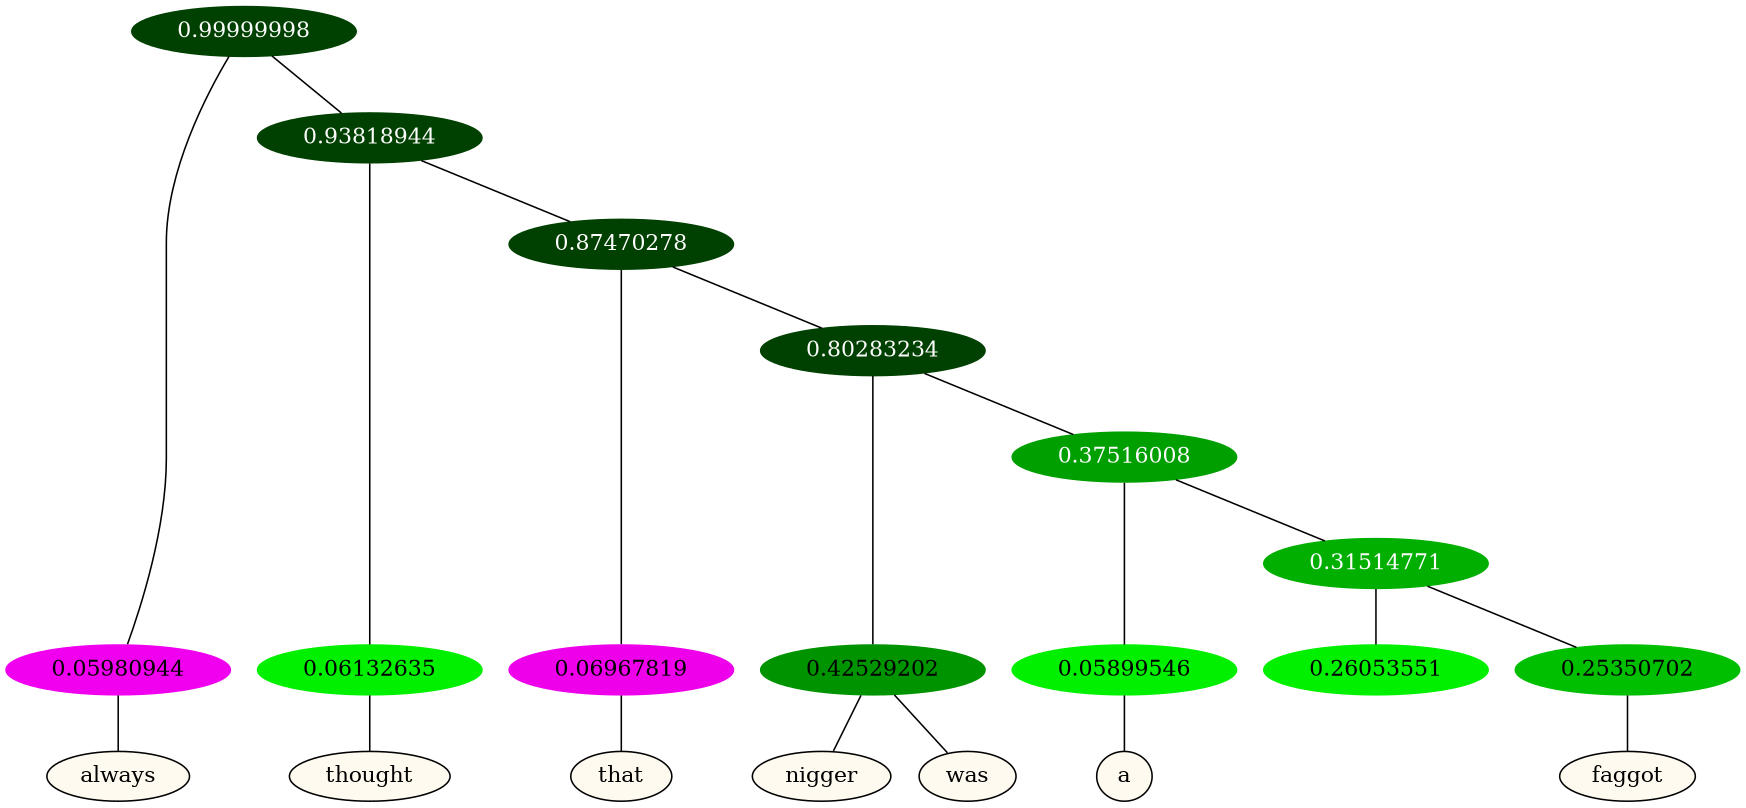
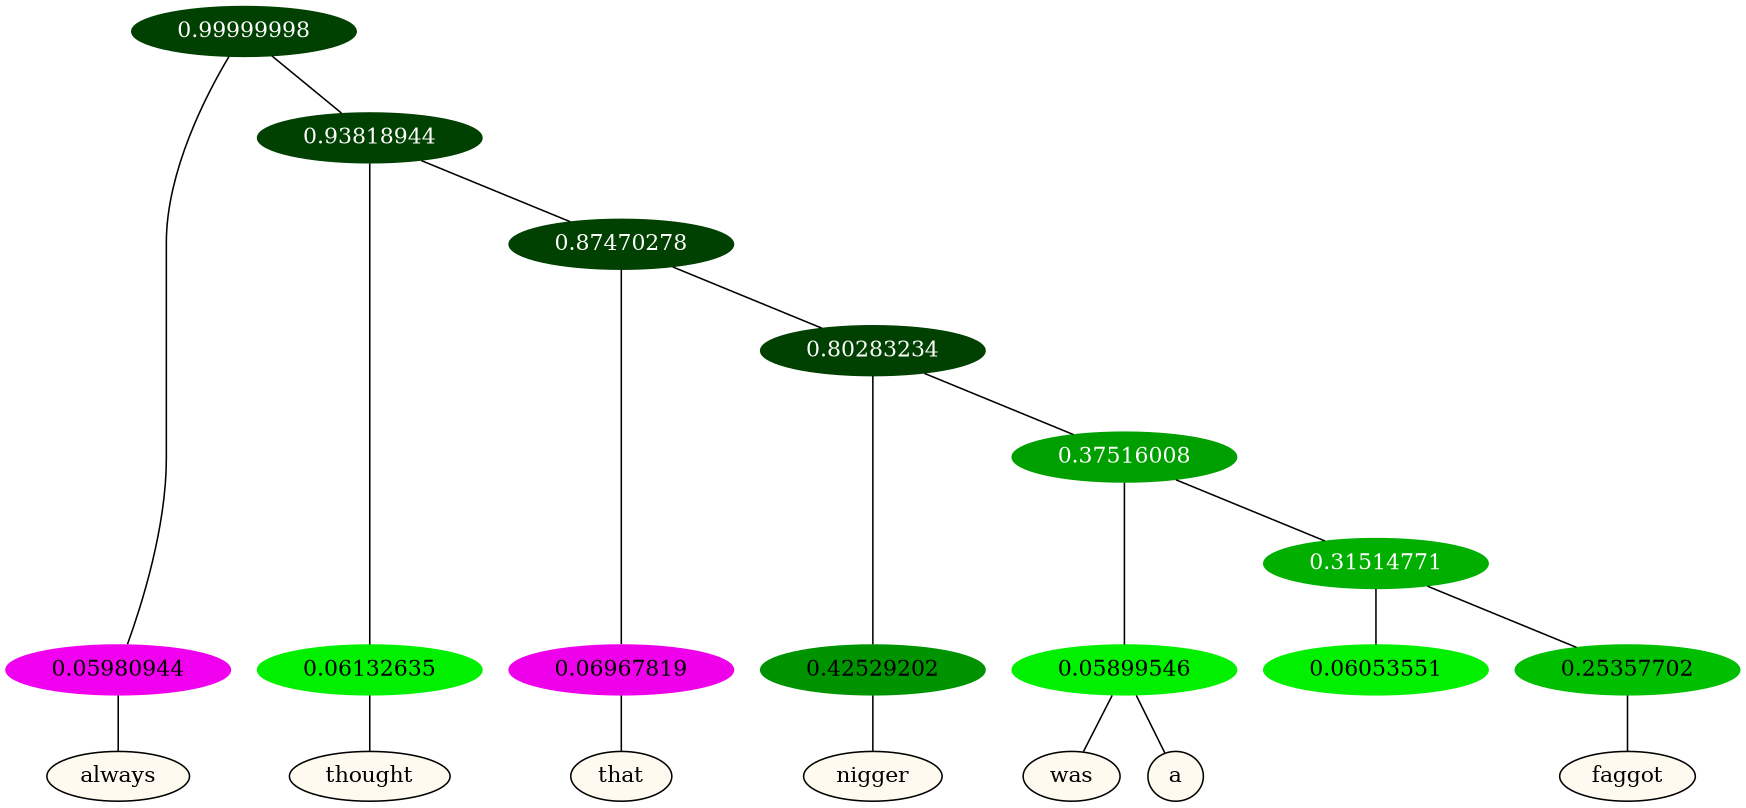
  graph {
    node [color=black format=png nodesep=0.001 ordering=out overlap_scaling=0.01 ranksep=0.001 style=filled]
    n1 [fillcolor=floralwhite height=0.15 label=always style="filled,solid" width=0.15]
    n2 [fillcolor=floralwhite height=0.15 label=thought style="filled,solid" width=0.15]
    n3 [fillcolor=floralwhite height=0.15 label=that style="filled,solid" width=0.15]
    n4 [fillcolor=floralwhite height=0.15 label=nigger style="filled,solid" width=0.15]
    n5 [fillcolor=floralwhite height=0.15 label=was style="filled,solid" width=0.15]
    n6 [fillcolor=floralwhite height=0.15 label=a style="filled,solid" width=0.15]
    n7 [fillcolor=floralwhite height=0.15 label=faggot style="filled,solid" width=0.15]
    n8 [color="0.835 1.000 0.940" fontcolor=black height=0.15 label=0.05980944 width=0.15]
    n9 [color="0.334 1.000 0.939" fontcolor=black height=0.15 label=0.06132635 width=0.15]
    n10 [color="0.835 1.000 0.930" fontcolor=black height=0.15 label=0.06967819 width=0.15]
    n11 [color="0.334 1.000 0.575" fontcolor=black height=0.15 label=0.42529202 width=0.15]
    n12 [color="0.334 1.000 0.941" fontcolor=black height=0.15 label=0.05899546 width=0.15]
-   n13 [color="0.334 1.000 0.939" fontcolor=black height=0.15 label=0.26053551 width=0.15]
-   n14 [color="0.334 1.000 0.746" fontcolor=black height=0.15 label=0.25350702 width=0.15]
+   n13 [color="0.334 1.000 0.939" fontcolor=black height=0.15 label=0.06053551 width=0.15]
+   n14 [color="0.334 1.000 0.746" fontcolor=black height=0.15 label=0.25357702 width=0.15]
    n15 [color="0.334 1.000 0.250" fontcolor=grey99 height=0.15 label=0.99999998 width=0.15]
    n16 [color="0.334 1.000 0.250" fontcolor=grey99 height=0.15 label=0.93818944 width=0.15]
    n17 [color="0.334 1.000 0.250" fontcolor=grey99 height=0.15 label=0.87470278 width=0.15]
    n18 [color="0.334 1.000 0.250" fontcolor=grey99 height=0.15 label=0.80283234 width=0.15]
    n19 [color="0.334 1.000 0.625" fontcolor=grey99 height=0.15 label=0.37516008 width=0.15]
    n20 [color="0.334 1.000 0.685" fontcolor=grey99 height=0.15 label=0.31514771 width=0.15]
    subgraph sub_1 {
      rank=same
      n1
      n2
      n3
      n4
      n5
      n6
      n7
    }
    subgraph sub_2 {
      rank=same
      n8
      n9
      n10
      n11
      n12
      n13
      n14
    }
    n8 -- n1
    n9 -- n2
    n10 -- n3
    n11 -- n4
-   n11 -- n5
+   n12 -- n5
    n12 -- n6
    n14 -- n7
    n15 -- n8
    n15 -- n16
    n16 -- n9
    n16 -- n17
    n17 -- n10
    n17 -- n18
    n18 -- n11
    n18 -- n19
    n19 -- n12
    n19 -- n20
    n20 -- n13
    n20 -- n14
  }
